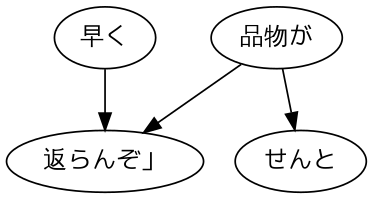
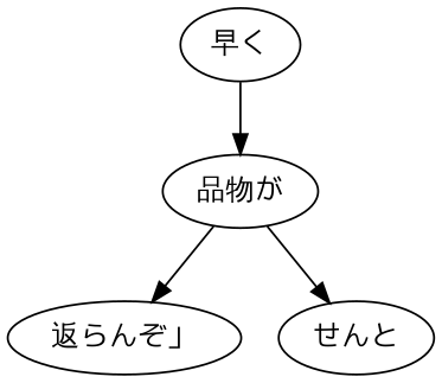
  digraph {
    fontname="DejaVu Sans Mono"
    node [fontname="DejaVu Sans Mono"]
    edge [fontname="DejaVu Sans Mono"]
    n1 [label="早く"]
    n2 [label="返らんぞ」"]
    n3 [label="せんと"]
    n4 [label="品物が"]
-   n1 -> n2
+   n1 -> n4
    n4 -> n2
    n4 -> n3
  }
